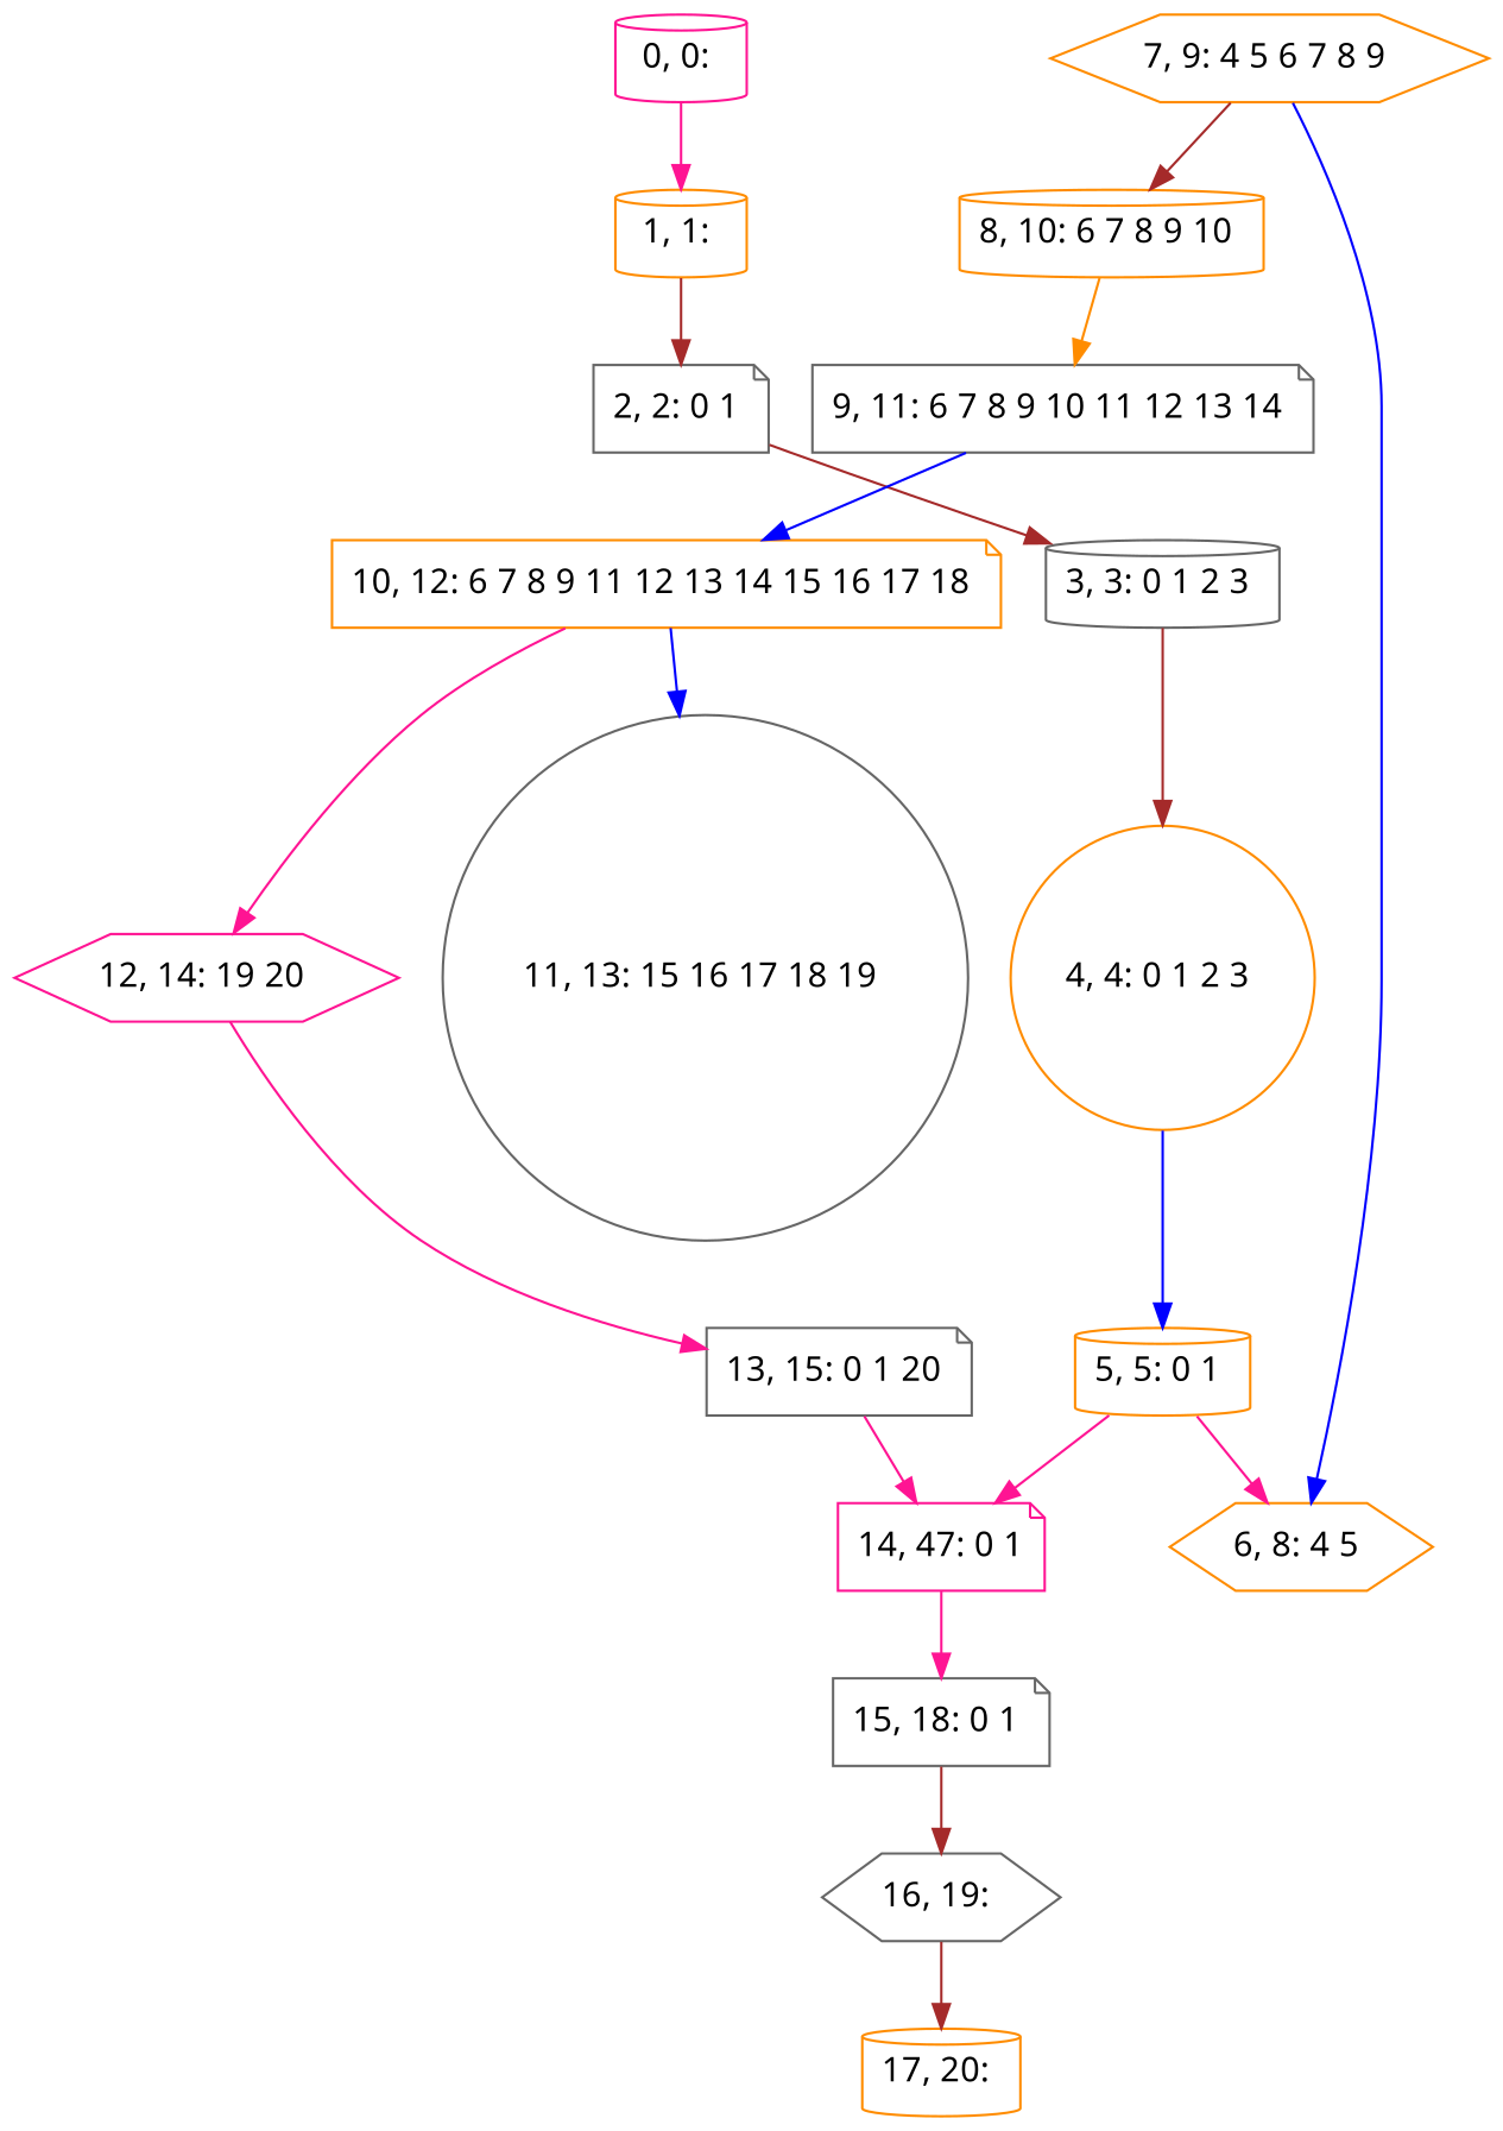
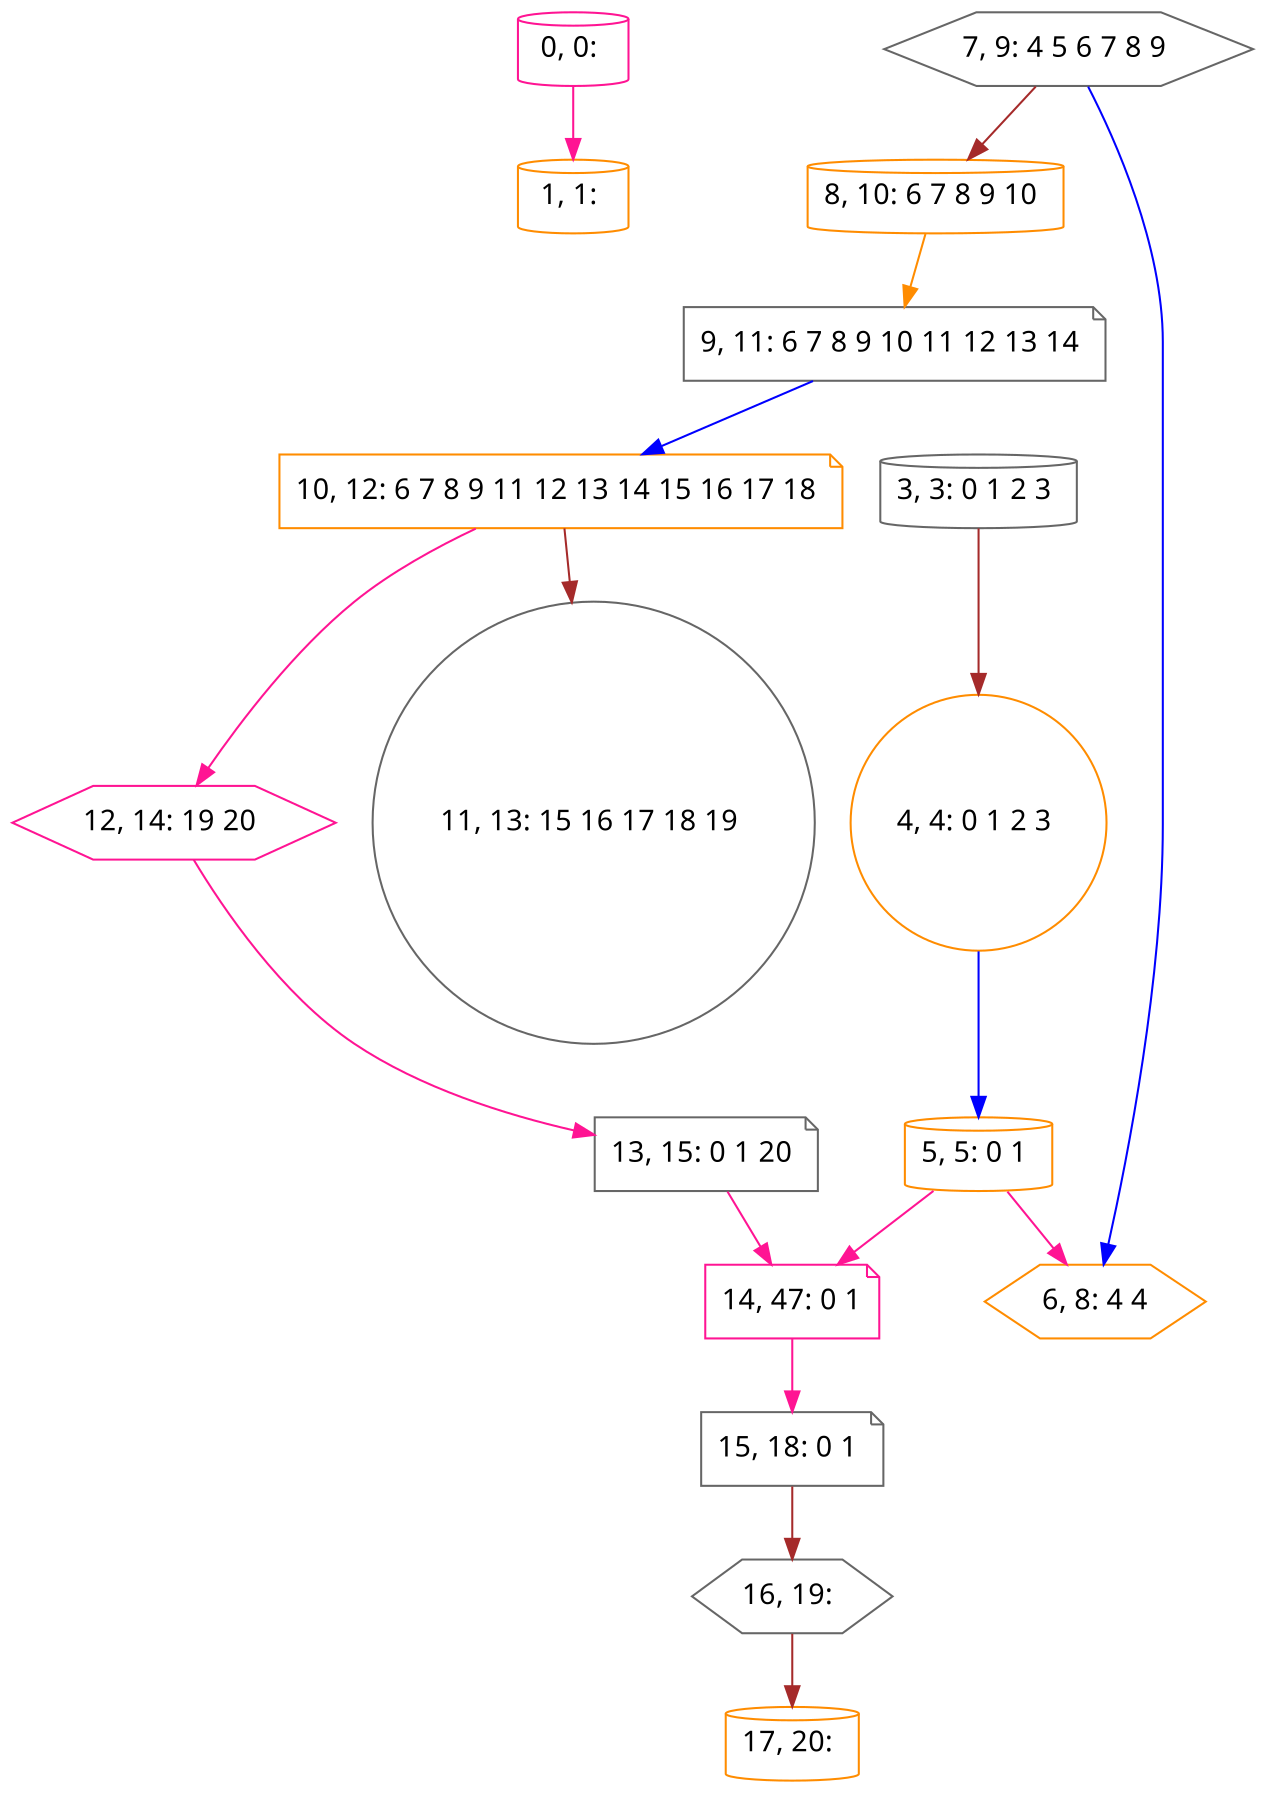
  digraph {
    fontname="Noto Sans"
    node [color=darkorange fontname="Noto Sans" shape=cylinder]
    edge [color=deeppink fontname="Noto Sans"]
    n1 [color=deeppink label="0, 0: "]
    n2 [label="1, 1: "]
-   n3 [color=gray40 label="2, 2: 0 1 " shape=note]
    n4 [color=gray40 label="3, 3: 0 1 2 3 "]
    n5 [label="4, 4: 0 1 2 3 " shape=circle]
    n6 [label="5, 5: 0 1 "]
-   n7 [label="6, 8: 4 5 " shape=hexagon]
+   n7 [label="6, 8: 4 4" shape=hexagon]
    n8 [color=deeppink label="14, 47: 0 1" shape=note]
    n9 [color=gray40 label="15, 18: 0 1 " shape=note]
-   n10 [label="7, 9: 4 5 6 7 8 9 " shape=hexagon]
+   n10 [color=gray40 label="7, 9: 4 5 6 7 8 9 " shape=hexagon]
    n11 [label="8, 10: 6 7 8 9 10 "]
    n12 [color=gray40 label="9, 11: 6 7 8 9 10 11 12 13 14 " shape=note]
    n13 [label="10, 12: 6 7 8 9 11 12 13 14 15 16 17 18 " shape=note]
    n14 [color=gray40 label="11, 13: 15 16 17 18 19 " shape=circle]
    n15 [color=deeppink label="12, 14: 19 20 " shape=hexagon]
    n16 [color=gray40 label="13, 15: 0 1 20 " shape=note]
    n17 [color=gray40 label="16, 19: " shape=hexagon]
    n18 [label="17, 20: "]
    n1 -> n2
-   n2 -> n3 [color=brown]
-   n3 -> n4 [color=brown]
    n4 -> n5 [color=brown]
    n5 -> n6 [color=blue]
    n6 -> n7
    n6 -> n8
    n8 -> n9
    n9 -> n17 [color=brown]
    n10 -> n7 [color=blue]
    n10 -> n11 [color=brown]
    n11 -> n12 [color=darkorange]
    n12 -> n13 [color=blue]
-   n13 -> n14 [color=blue]
+   n13 -> n14 [color=brown]
    n13 -> n15
    n15 -> n16
    n16 -> n8
    n17 -> n18 [color=brown]
  }
